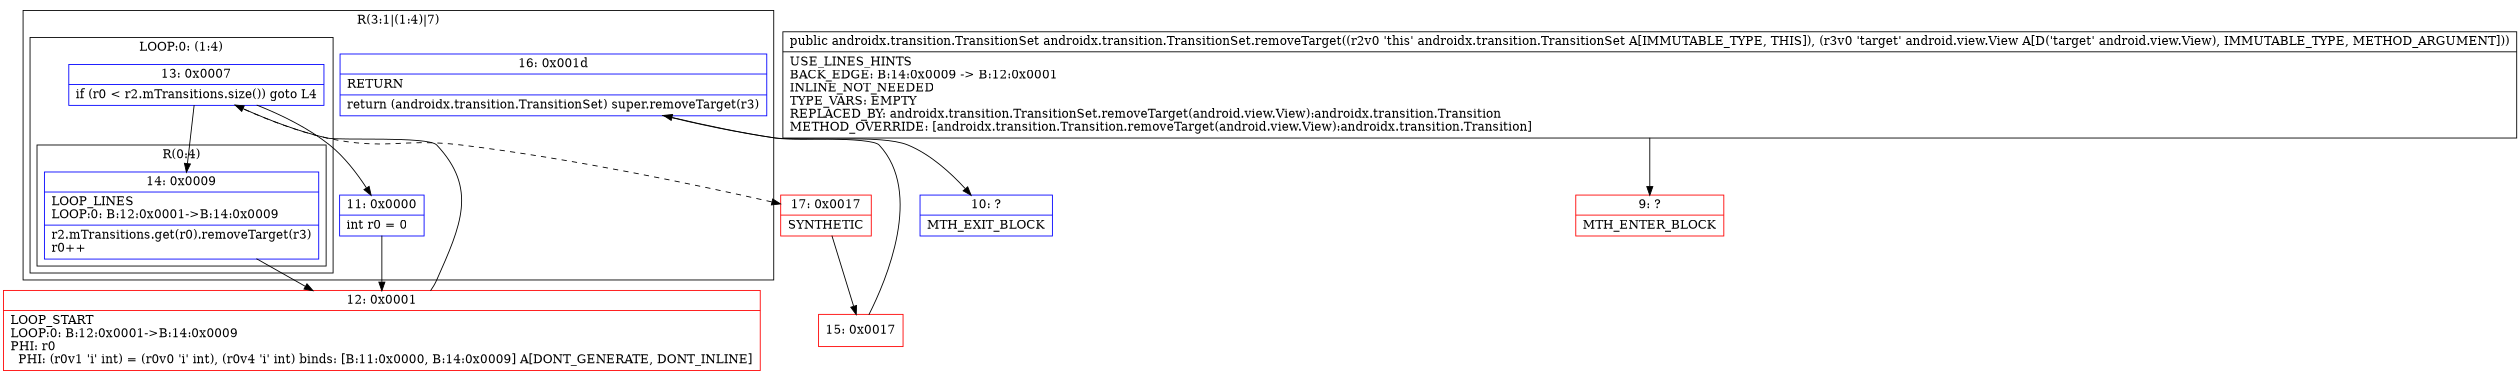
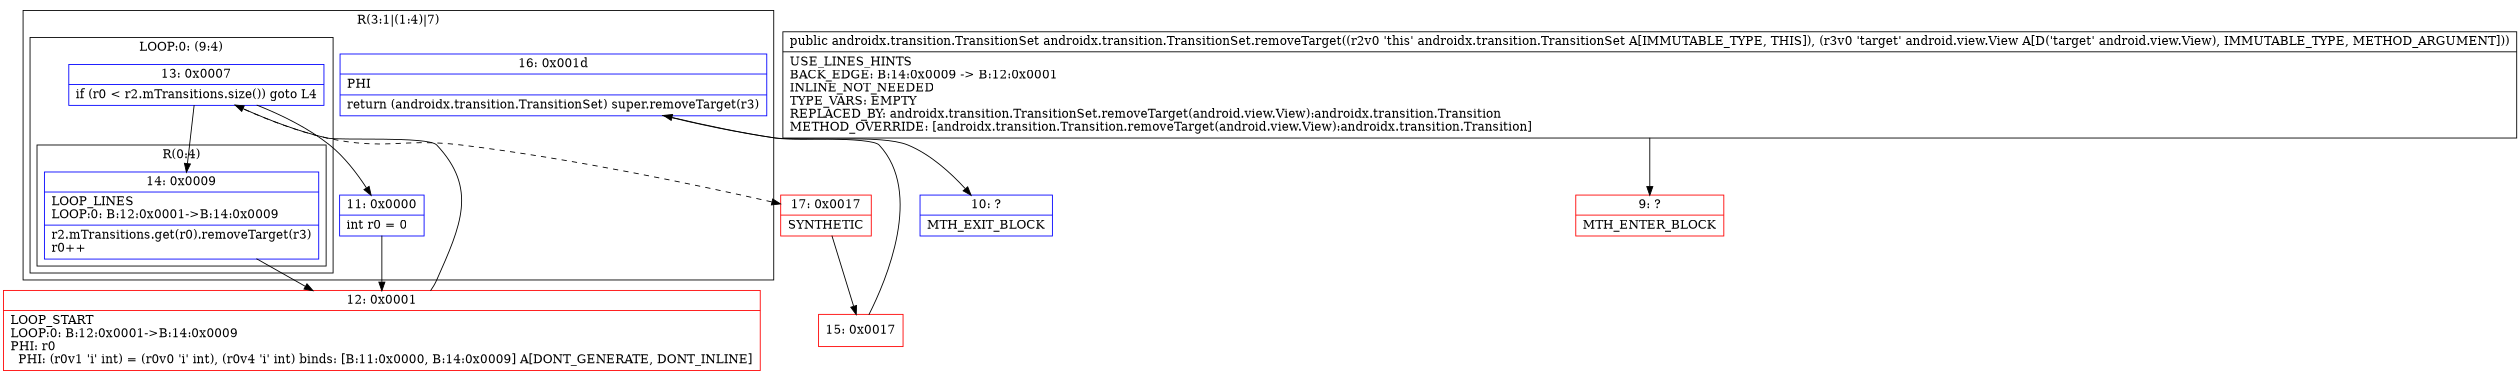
  digraph {
    node [color=blue shape=record]
    n1 [label="{14\:\ 0x0009|LOOP_LINES\lLOOP:0: B:12:0x0001\-\>B:14:0x0009\l|r2.mTransitions.get(r0).removeTarget(r3)\lr0++\l}"]
    n2 [label="{13\:\ 0x0007|if (r0 \< r2.mTransitions.size()) goto L4\l}"]
    n3 [label="{11\:\ 0x0000|int r0 = 0\l}"]
-   n4 [label="{16\:\ 0x001d|RETURN\l|return (androidx.transition.TransitionSet) super.removeTarget(r3)\l}"]
+   n4 [label="{16\:\ 0x001d|PHI\l|return (androidx.transition.TransitionSet) super.removeTarget(r3)\l}"]
    n5 [color=red label="{12\:\ 0x0001|LOOP_START\lLOOP:0: B:12:0x0001\-\>B:14:0x0009\lPHI: r0 \l  PHI: (r0v1 'i' int) = (r0v0 'i' int), (r0v4 'i' int) binds: [B:11:0x0000, B:14:0x0009] A[DONT_GENERATE, DONT_INLINE]\l}"]
    n6 [color=red label="{17\:\ 0x0017|SYNTHETIC\l}"]
    n7 [label="{10\:\ ?|MTH_EXIT_BLOCK\l}"]
    n8 [color=red label="{15\:\ 0x0017}"]
    n9 [color=red label="{9\:\ ?|MTH_ENTER_BLOCK\l}"]
    n10 [label="{public androidx.transition.TransitionSet androidx.transition.TransitionSet.removeTarget((r2v0 'this' androidx.transition.TransitionSet A[IMMUTABLE_TYPE, THIS]), (r3v0 'target' android.view.View A[D('target' android.view.View), IMMUTABLE_TYPE, METHOD_ARGUMENT]))  | USE_LINES_HINTS\lBACK_EDGE: B:14:0x0009 \-\> B:12:0x0001\lINLINE_NOT_NEEDED\lTYPE_VARS: EMPTY\lREPLACED_BY: androidx.transition.TransitionSet.removeTarget(android.view.View):androidx.transition.Transition\lMETHOD_OVERRIDE: [androidx.transition.Transition.removeTarget(android.view.View):androidx.transition.Transition]\l}" color=""]
    subgraph cluster_1 {
      label="R(3:1|(1:4)|7)"
      n3
      n4
      subgraph cluster_2 {
-       label="LOOP:0: (1:4)"
+       label="LOOP:0: (9:4)"
        n2
        subgraph cluster_3 {
          label="R(0:4)"
          n1
        }
      }
    }
    n1 -> n5
    n2 -> n1
    n2 -> n3
    n2 -> n6 [style=dashed]
    n3 -> n5
    n4 -> n7
    n5 -> n2
    n6 -> n8
    n8 -> n4
    n10 -> n9
  }
